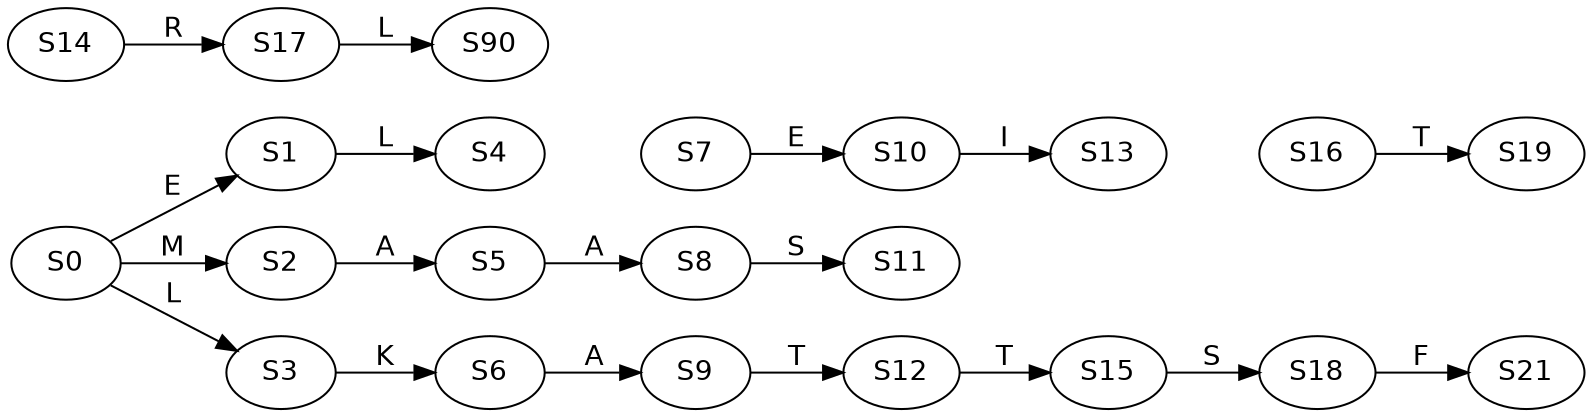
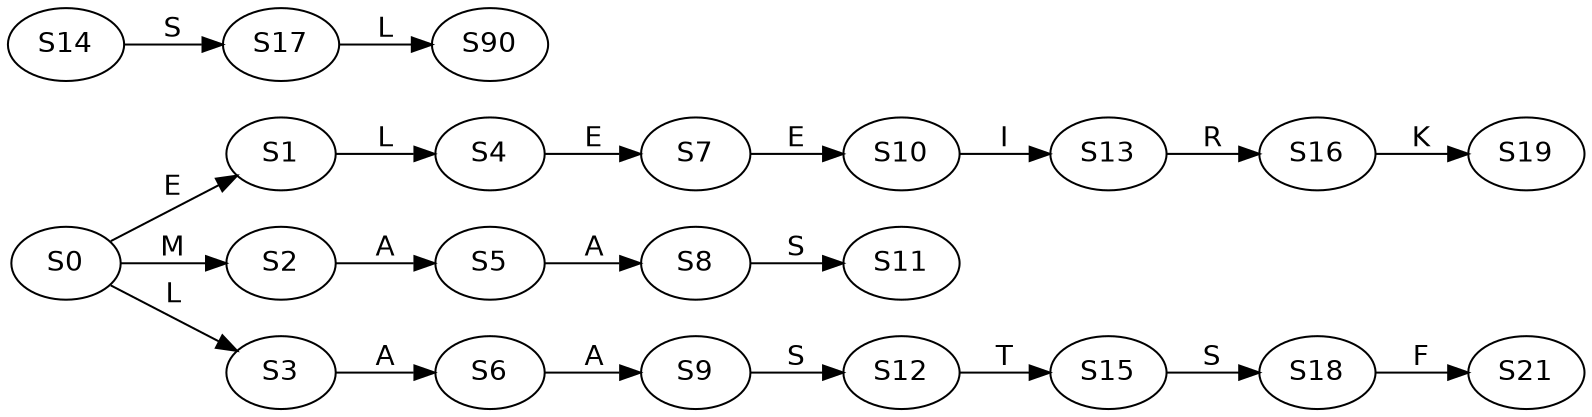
  strict digraph {
    fontname="DejaVu Sans"
    rankdir=LR
    node [fontname="DejaVu Sans"]
    edge [fontname="DejaVu Sans"]
    S0
    S1
    S2
    S3
    S4
    S5
    S6
    S7
    S8
    S9
    S10
    S11
    S12
    S13
    S15
    S16
    S14
    S17
    S18
    S19
    n21 [label=S90]
    S21
    S0 -> S1 [label=E]
    S0 -> S2 [label=M]
    S0 -> S3 [label=L]
    S1 -> S4 [label=L]
    S2 -> S5 [label=A]
-   S3 -> S6 [label=K]
+   S3 -> S6 [label=A]
+   S4 -> S7 [label=E]
    S5 -> S8 [label=A]
    S6 -> S9 [label=A]
    S7 -> S10 [label=E]
    S8 -> S11 [label=S]
-   S9 -> S12 [label=T]
+   S9 -> S12 [label=S]
    S10 -> S13 [label=I]
    S12 -> S15 [label=T]
+   S13 -> S16 [label=R]
    S15 -> S18 [label=S]
-   S16 -> S19 [label=T]
-   S14 -> S17 [label=R]
+   S16 -> S19 [label=K]
+   S14 -> S17 [label=S]
    S17 -> n21 [label=L]
    S18 -> S21 [label=F]
  }
